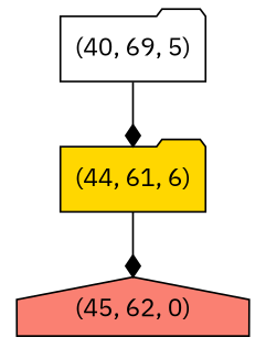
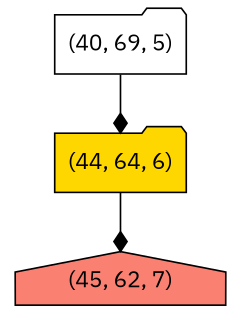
  digraph {
    fontname="IBM Plex Sans"
    node [fontname="IBM Plex Sans" shape=folder style=filled]
    edge [arrowhead=diamond fontname="IBM Plex Sans"]
    n1 [fillcolor=white label="(40, 69, 5)"]
-   "(44, 64, 6)" [fillcolor=gold label="(44, 61, 6)"]
-   "(45, 62, 7)" [fillcolor=salmon shape=house label="(45, 62, 0)"]
+   "(44, 64, 6)" [fillcolor=gold]
+   "(45, 62, 7)" [fillcolor=salmon shape=house]
    n1 -> "(44, 64, 6)"
    "(44, 64, 6)" -> "(45, 62, 7)"
  }
